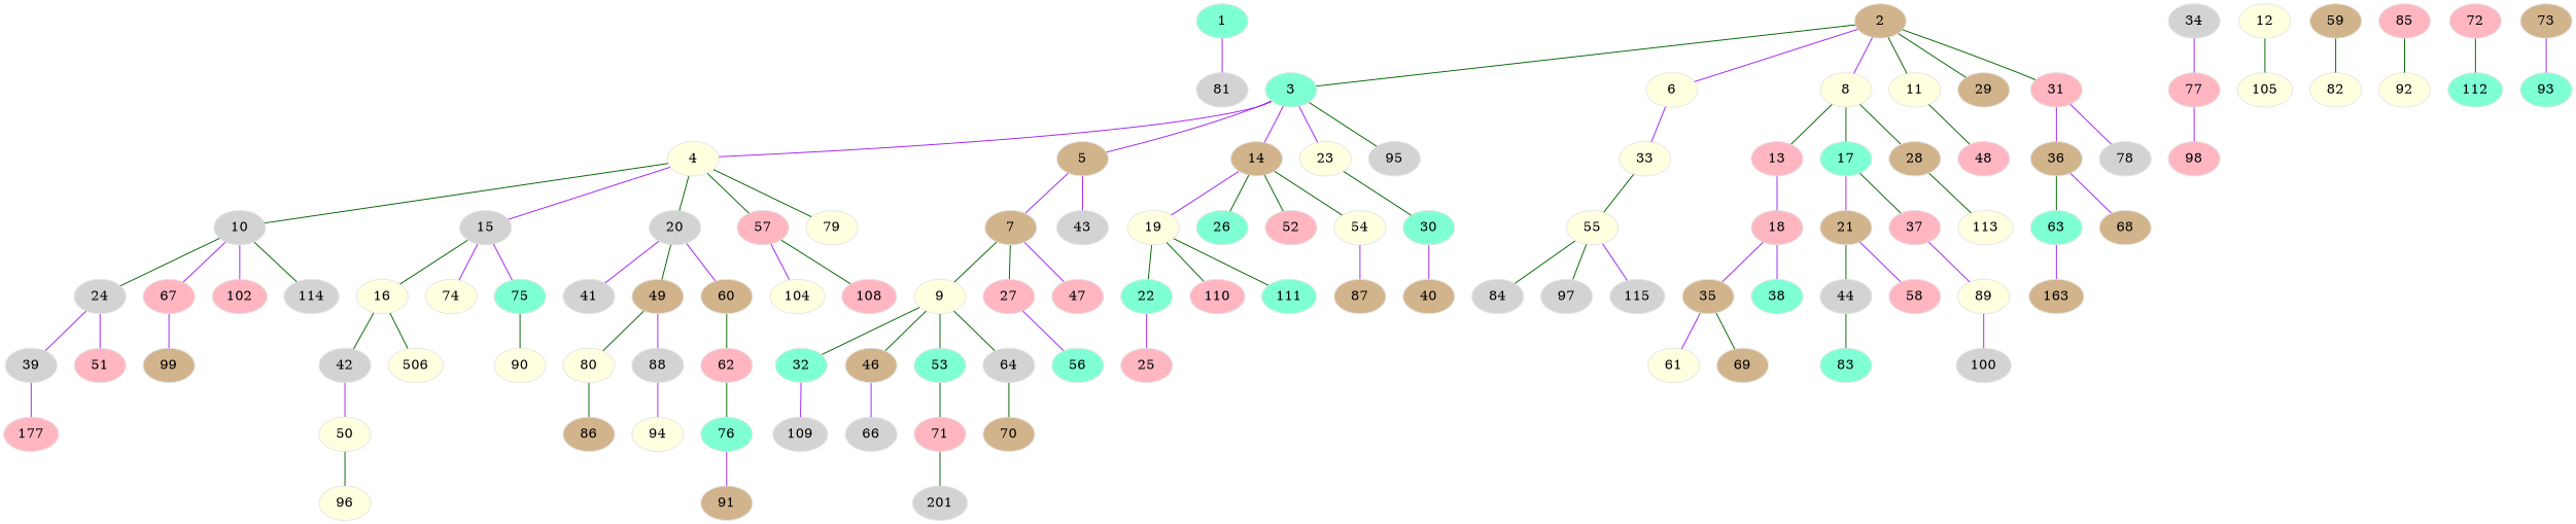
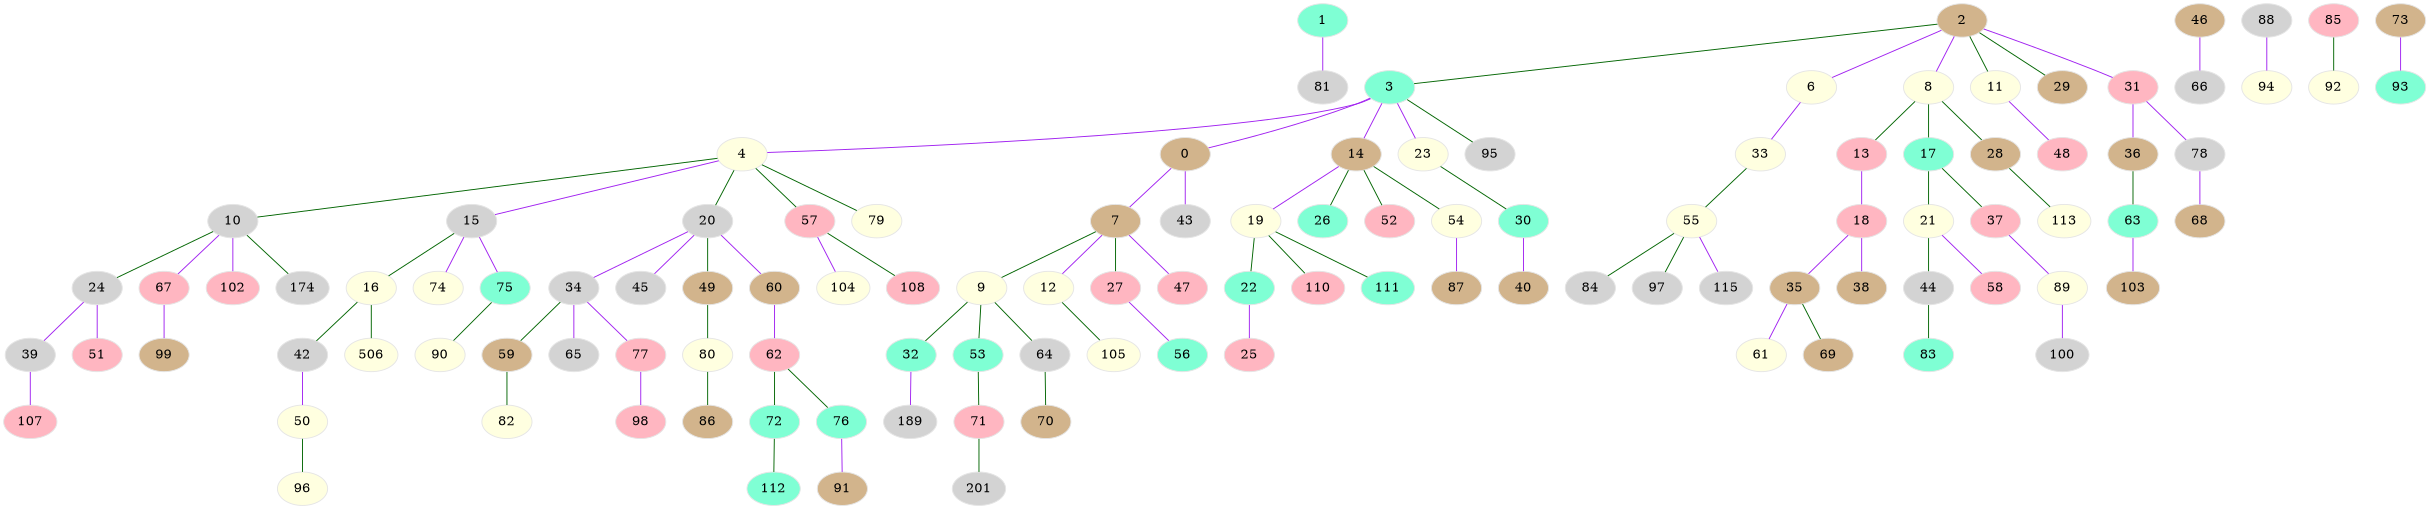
  graph {
    node [color=gray90 fillcolor=lightyellow style=filled]
    edge [color=darkgreen]
    1 [fillcolor=aquamarine]
    81 [fillcolor=lightgrey]
    2 [fillcolor=tan]
    3 [fillcolor=aquamarine]
    6
    8
    11
    29 [fillcolor=tan]
    31 [fillcolor=lightpink]
    4
-   5 [fillcolor=tan]
+   5 [fillcolor=tan label=0]
    14 [fillcolor=tan]
    23
    95 [fillcolor=lightgrey]
    33
    13 [fillcolor=lightpink]
    17 [fillcolor=aquamarine]
    28 [fillcolor=tan]
    48 [fillcolor=lightpink]
    36 [fillcolor=tan]
    78 [fillcolor=lightgrey]
    10 [fillcolor=lightgrey]
    15 [fillcolor=lightgrey]
    20 [fillcolor=lightgrey]
    57 [fillcolor=lightpink]
    79
    7 [fillcolor=tan]
    43 [fillcolor=lightgrey]
    19
    26 [fillcolor=aquamarine]
    52 [fillcolor=lightpink]
    54
    30 [fillcolor=aquamarine]
    24 [fillcolor=lightgrey]
    67 [fillcolor=lightpink]
    102 [fillcolor=lightpink]
-   114 [fillcolor=lightgrey]
+   114 [fillcolor=lightgrey label=174]
    16
    74
    75 [fillcolor=aquamarine]
    34 [fillcolor=lightgrey]
-   41 [fillcolor=lightgrey]
+   41 [fillcolor=lightgrey label=45]
    49 [fillcolor=tan]
    60 [fillcolor=tan]
    104
    108 [fillcolor=lightpink]
    9
    12
    27 [fillcolor=lightpink]
    47 [fillcolor=lightpink]
    55
    32 [fillcolor=aquamarine]
    46 [fillcolor=tan]
    53 [fillcolor=aquamarine]
    64 [fillcolor=lightgrey]
    105
    56 [fillcolor=aquamarine]
    18 [fillcolor=lightpink]
-   21 [fillcolor=tan]
+   21
    37 [fillcolor=lightpink]
    113
-   109 [fillcolor=lightgrey]
+   109 [fillcolor=lightgrey label=189]
    66 [fillcolor=lightgrey]
    71 [fillcolor=lightpink]
    70 [fillcolor=tan]
    39 [fillcolor=lightgrey]
    51 [fillcolor=lightpink]
    99 [fillcolor=tan]
    35 [fillcolor=tan]
-   38 [fillcolor=aquamarine]
+   38 [fillcolor=tan]
    22 [fillcolor=aquamarine]
    110 [fillcolor=lightpink]
    111 [fillcolor=aquamarine]
    87 [fillcolor=tan]
    42 [fillcolor=lightgrey]
    n76 [label=506]
    90
    50
    44 [fillcolor=lightgrey]
    58 [fillcolor=lightpink]
    89
    61
    69 [fillcolor=tan]
    25 [fillcolor=lightpink]
    59 [fillcolor=tan]
+   65 [fillcolor=lightgrey]
    77 [fillcolor=lightpink]
    80
    88 [fillcolor=lightgrey]
    62 [fillcolor=lightpink]
    83 [fillcolor=aquamarine]
    40 [fillcolor=tan]
-   107 [fillcolor=lightpink label=177]
+   107 [fillcolor=lightpink]
    63 [fillcolor=aquamarine]
    68 [fillcolor=tan]
    84 [fillcolor=lightgrey]
    97 [fillcolor=lightgrey]
    115 [fillcolor=lightgrey]
    82
    98 [fillcolor=lightpink]
-   103 [fillcolor=tan label=163]
+   103 [fillcolor=tan]
    100 [fillcolor=lightgrey]
    96
    85 [fillcolor=lightpink]
    92
    86 [fillcolor=tan]
    94
    n108 [fillcolor=lightgrey label=201]
-   72 [fillcolor=lightpink]
+   72 [fillcolor=aquamarine]
    76 [fillcolor=aquamarine]
    112 [fillcolor=aquamarine]
    91 [fillcolor=tan]
    73 [fillcolor=tan]
    93 [fillcolor=aquamarine]
    1 -- 81 [color=purple]
    2 -- 3
    2 -- 6 [color=purple]
    2 -- 8 [color=purple]
    2 -- 11
    2 -- 29
-   2 -- 31
+   2 -- 31 [color=purple]
    3 -- 4 [color=purple]
    3 -- 5 [color=purple]
    3 -- 14 [color=purple]
    3 -- 23 [color=purple]
    3 -- 95
    6 -- 33 [color=purple]
    8 -- 13
    8 -- 17
    8 -- 28
-   11 -- 48
+   11 -- 48 [color=purple]
    31 -- 36 [color=purple]
    31 -- 78 [color=purple]
    4 -- 10
    4 -- 15 [color=purple]
    4 -- 20
    4 -- 57
    4 -- 79
    5 -- 7 [color=purple]
    5 -- 43 [color=purple]
    14 -- 19 [color=purple]
    14 -- 26
    14 -- 52
    14 -- 54
    23 -- 30
    33 -- 55
    13 -- 18 [color=purple]
-   17 -- 21 [color=purple]
+   17 -- 21
    17 -- 37
    28 -- 113
    36 -- 63
-   36 -- 68 [color=purple]
+   78 -- 68 [color=purple]
    10 -- 24
    10 -- 67 [color=purple]
    10 -- 102 [color=purple]
    10 -- 114
    15 -- 16
    15 -- 74 [color=purple]
    15 -- 75 [color=purple]
+   20 -- 34 [color=purple]
    20 -- 41 [color=purple]
    20 -- 49
    20 -- 60 [color=purple]
    57 -- 104 [color=purple]
    57 -- 108
    7 -- 9
+   7 -- 12 [color=purple]
    7 -- 27
    7 -- 47 [color=purple]
    19 -- 22
    19 -- 110
    19 -- 111
    54 -- 87 [color=purple]
    30 -- 40 [color=purple]
    24 -- 39 [color=purple]
    24 -- 51 [color=purple]
    67 -- 99 [color=purple]
    16 -- 42
    16 -- n76
    75 -- 90
+   34 -- 59
+   34 -- 65 [color=purple]
    34 -- 77 [color=purple]
    49 -- 80
-   49 -- 88 [color=purple]
-   60 -- 62
+   60 -- 62 [color=purple]
    9 -- 32
-   9 -- 46
    9 -- 53
    9 -- 64
    12 -- 105
    27 -- 56 [color=purple]
    55 -- 84
    55 -- 97
    55 -- 115 [color=purple]
    32 -- 109 [color=purple]
    46 -- 66 [color=purple]
    53 -- 71
    64 -- 70
    18 -- 35 [color=purple]
    18 -- 38 [color=purple]
    21 -- 44
    21 -- 58 [color=purple]
    37 -- 89 [color=purple]
    71 -- n108
    39 -- 107 [color=purple]
    35 -- 61 [color=purple]
    35 -- 69
    22 -- 25 [color=purple]
    42 -- 50 [color=purple]
    50 -- 96
    44 -- 83
    89 -- 100 [color=purple]
    59 -- 82
    77 -- 98 [color=purple]
    80 -- 86
    88 -- 94 [color=purple]
+   62 -- 72
    62 -- 76
    63 -- 103 [color=purple]
    85 -- 92
    72 -- 112
    76 -- 91 [color=purple]
    73 -- 93 [color=purple]
  }
